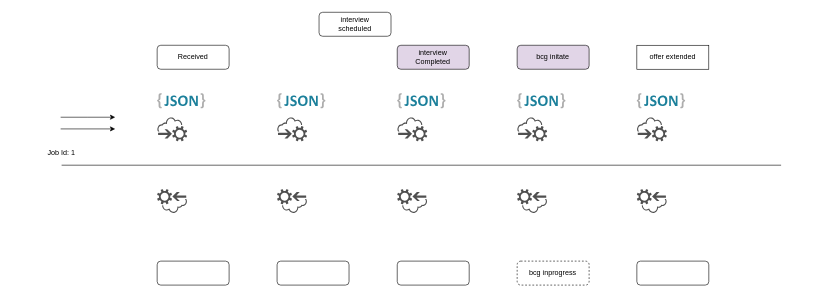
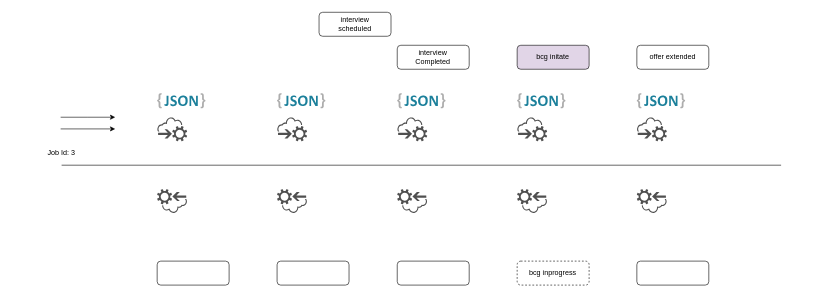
  <mxCell id="0" />
  <mxCell id="1" parent="0" />
  <mxCell id="2" style="edgeStyle=orthogonalEdgeStyle;rounded=0;orthogonalLoop=1;jettySize=auto;html=1;" parent="1" source="3" edge="1"><mxGeometry relative="1" as="geometry"><mxPoint x="191" y="195" as="targetPoint" /></mxGeometry></mxCell>
  <mxCell id="3" value="" style="shape=image;html=1;verticalAlign=top;verticalLabelPosition=bottom;labelBackgroundColor=#ffffff;imageAspect=0;aspect=fixed;image=https://cdn4.iconfinder.com/data/icons/logos-brands-5/24/player-dot-me-128.png" parent="1" vertex="1"><mxGeometry x="20" y="155" width="80" height="80" as="geometry" /></mxCell>
  <mxCell id="4" value="" style="shape=image;html=1;verticalAlign=top;verticalLabelPosition=bottom;labelBackgroundColor=#ffffff;imageAspect=0;aspect=fixed;image=https://cdn4.iconfinder.com/data/icons/logos-brands-5/24/gog-dot-com-128.png" parent="1" vertex="1"><mxGeometry x="1271" y="155" width="80" height="80" as="geometry" /></mxCell>
  <mxCell id="5" value="" style="shape=image;html=1;verticalAlign=top;verticalLabelPosition=bottom;labelBackgroundColor=#ffffff;imageAspect=0;aspect=fixed;image=https://cdn0.iconfinder.com/data/icons/job-seeker/256/graduate_job_seeker_employee_unemployee_work-128.png" parent="1" vertex="1"><mxGeometry x="31" y="235" width="40" height="40" as="geometry" /></mxCell>
- <mxCell id="6" value="Job Id: 1" style="text;html=1;align=center;verticalAlign=middle;resizable=0;points=[];autosize=1;strokeColor=none;" parent="1" vertex="1"><mxGeometry x="71" y="245" width="60" height="20" as="geometry" /></mxCell>
- <mxCell id="7" value="Received" style="rounded=1;whiteSpace=wrap;html=1;" parent="1" vertex="1"><mxGeometry x="261" y="75" width="120" height="40" as="geometry" /></mxCell>
+ <mxCell id="6" value="Job Id: 3" style="text;html=1;align=center;verticalAlign=middle;resizable=0;points=[];autosize=1;strokeColor=none;" parent="1" vertex="1"><mxGeometry x="71" y="245" width="60" height="20" as="geometry" /></mxCell>
  <mxCell id="8" value="interview&lt;br&gt;scheduled" style="rounded=1;whiteSpace=wrap;html=1;" parent="1" vertex="1"><mxGeometry x="531" y="20" width="120" height="40" as="geometry" /></mxCell>
- <mxCell id="9" value="&lt;span&gt;interview&lt;br&gt;Completed&lt;br&gt;&lt;/span&gt;" style="rounded=1;whiteSpace=wrap;html=1;fillColor=#e1d5e7;" parent="1" vertex="1"><mxGeometry x="661.4" y="75" width="120" height="40" as="geometry" /></mxCell>
+ <mxCell id="9" value="&lt;span&gt;interview&lt;br&gt;Completed&lt;br&gt;&lt;/span&gt;" style="rounded=1;whiteSpace=wrap;html=1;" parent="1" vertex="1"><mxGeometry x="661.4" y="75" width="120" height="40" as="geometry" /></mxCell>
  <mxCell id="10" value="&lt;span&gt;bcg initate&lt;/span&gt;" style="rounded=1;whiteSpace=wrap;html=1;fillColor=#e1d5e7;" parent="1" vertex="1"><mxGeometry x="861.4" y="75" width="120" height="40" as="geometry" /></mxCell>
- <mxCell id="11" value="&lt;span&gt;offer extended&lt;/span&gt;" style="whiteSpace=wrap;html=1;rounded=0;" parent="1" vertex="1"><mxGeometry x="1061" y="75" width="120" height="40" as="geometry" /></mxCell>
+ <mxCell id="11" value="&lt;span&gt;offer extended&lt;/span&gt;" style="rounded=1;whiteSpace=wrap;html=1;" parent="1" vertex="1"><mxGeometry x="1061" y="75" width="120" height="40" as="geometry" /></mxCell>
  <mxCell id="12" value="&amp;nbsp;" style="rounded=1;whiteSpace=wrap;html=1;" parent="1" vertex="1"><mxGeometry x="261" y="435" width="120" height="40" as="geometry" /></mxCell>
  <mxCell id="13" value="" style="rounded=1;whiteSpace=wrap;html=1;" parent="1" vertex="1"><mxGeometry x="461" y="435" width="120" height="40" as="geometry" /></mxCell>
  <mxCell id="14" value="&amp;nbsp;" style="rounded=1;whiteSpace=wrap;html=1;" parent="1" vertex="1"><mxGeometry x="661.4" y="435" width="120" height="40" as="geometry" /></mxCell>
  <mxCell id="15" value="bcg inprogress" style="rounded=1;whiteSpace=wrap;html=1;dashed=1;" parent="1" vertex="1"><mxGeometry x="861.4" y="435" width="120" height="40" as="geometry" /></mxCell>
  <mxCell id="16" value="&amp;nbsp;" style="rounded=1;whiteSpace=wrap;html=1;" parent="1" vertex="1"><mxGeometry x="1061" y="435" width="120" height="40" as="geometry" /></mxCell>
  <mxCell id="17" value="" style="dashed=0;outlineConnect=0;html=1;align=center;labelPosition=center;verticalLabelPosition=bottom;verticalAlign=top;shape=mxgraph.weblogos.json_2" parent="1" vertex="1"><mxGeometry x="261" y="155" width="80.4" height="25.2" as="geometry" /></mxCell>
  <mxCell id="18" value="" style="dashed=0;outlineConnect=0;html=1;align=center;labelPosition=center;verticalLabelPosition=bottom;verticalAlign=top;shape=mxgraph.weblogos.json_2" parent="1" vertex="1"><mxGeometry x="461" y="155" width="80.4" height="25.2" as="geometry" /></mxCell>
  <mxCell id="19" value="" style="dashed=0;outlineConnect=0;html=1;align=center;labelPosition=center;verticalLabelPosition=bottom;verticalAlign=top;shape=mxgraph.weblogos.json_2" parent="1" vertex="1"><mxGeometry x="661.4" y="155" width="80.4" height="25.2" as="geometry" /></mxCell>
  <mxCell id="20" value="" style="dashed=0;outlineConnect=0;html=1;align=center;labelPosition=center;verticalLabelPosition=bottom;verticalAlign=top;shape=mxgraph.weblogos.json_2" parent="1" vertex="1"><mxGeometry x="861.4" y="155" width="80.4" height="25.2" as="geometry" /></mxCell>
  <mxCell id="21" value="" style="dashed=0;outlineConnect=0;html=1;align=center;labelPosition=center;verticalLabelPosition=bottom;verticalAlign=top;shape=mxgraph.weblogos.json_2" parent="1" vertex="1"><mxGeometry x="1061" y="155" width="80.4" height="25.2" as="geometry" /></mxCell>
  <mxCell id="22" value="" style="pointerEvents=1;shadow=0;dashed=0;html=1;strokeColor=none;fillColor=#505050;labelPosition=center;verticalLabelPosition=bottom;outlineConnect=0;verticalAlign=top;align=center;shape=mxgraph.office.clouds.cloud_service_request;" parent="1" vertex="1"><mxGeometry x="261" y="195" width="50" height="40" as="geometry" /></mxCell>
  <mxCell id="23" value="" style="shape=image;html=1;verticalAlign=top;verticalLabelPosition=bottom;labelBackgroundColor=#ffffff;imageAspect=0;aspect=fixed;image=https://cdn4.iconfinder.com/data/icons/pinpoint-interface-ii/48/reply-128.png" parent="1" vertex="1"><mxGeometry x="261" y="235" width="40" height="40" as="geometry" /></mxCell>
  <mxCell id="24" value="" style="pointerEvents=1;shadow=0;dashed=0;html=1;strokeColor=none;fillColor=#505050;labelPosition=center;verticalLabelPosition=bottom;outlineConnect=0;verticalAlign=top;align=center;shape=mxgraph.office.clouds.cloud_service_request;" parent="1" vertex="1"><mxGeometry x="461" y="195" width="50" height="40" as="geometry" /></mxCell>
  <mxCell id="25" value="" style="shape=image;html=1;verticalAlign=top;verticalLabelPosition=bottom;labelBackgroundColor=#ffffff;imageAspect=0;aspect=fixed;image=https://cdn4.iconfinder.com/data/icons/pinpoint-interface-ii/48/reply-128.png" parent="1" vertex="1"><mxGeometry x="461" y="235" width="40" height="40" as="geometry" /></mxCell>
  <mxCell id="26" value="" style="pointerEvents=1;shadow=0;dashed=0;html=1;strokeColor=none;fillColor=#505050;labelPosition=center;verticalLabelPosition=bottom;outlineConnect=0;verticalAlign=top;align=center;shape=mxgraph.office.clouds.cloud_service_request;" parent="1" vertex="1"><mxGeometry x="661.4" y="195" width="50" height="40" as="geometry" /></mxCell>
  <mxCell id="27" value="" style="shape=image;html=1;verticalAlign=top;verticalLabelPosition=bottom;labelBackgroundColor=#ffffff;imageAspect=0;aspect=fixed;image=https://cdn4.iconfinder.com/data/icons/pinpoint-interface-ii/48/reply-128.png" parent="1" vertex="1"><mxGeometry x="661.4" y="235" width="40" height="40" as="geometry" /></mxCell>
  <mxCell id="28" value="" style="pointerEvents=1;shadow=0;dashed=0;html=1;strokeColor=none;fillColor=#505050;labelPosition=center;verticalLabelPosition=bottom;outlineConnect=0;verticalAlign=top;align=center;shape=mxgraph.office.clouds.cloud_service_request;" parent="1" vertex="1"><mxGeometry x="861.4" y="195" width="50" height="40" as="geometry" /></mxCell>
  <mxCell id="29" value="" style="shape=image;html=1;verticalAlign=top;verticalLabelPosition=bottom;labelBackgroundColor=#ffffff;imageAspect=0;aspect=fixed;image=https://cdn4.iconfinder.com/data/icons/pinpoint-interface-ii/48/reply-128.png" parent="1" vertex="1"><mxGeometry x="861.4" y="235" width="40" height="40" as="geometry" /></mxCell>
  <mxCell id="30" value="" style="pointerEvents=1;shadow=0;dashed=0;html=1;strokeColor=none;fillColor=#505050;labelPosition=center;verticalLabelPosition=bottom;outlineConnect=0;verticalAlign=top;align=center;shape=mxgraph.office.clouds.cloud_service_request;" parent="1" vertex="1"><mxGeometry x="1061" y="195" width="50" height="40" as="geometry" /></mxCell>
  <mxCell id="31" value="" style="shape=image;html=1;verticalAlign=top;verticalLabelPosition=bottom;labelBackgroundColor=#ffffff;imageAspect=0;aspect=fixed;image=https://cdn4.iconfinder.com/data/icons/pinpoint-interface-ii/48/reply-128.png" parent="1" vertex="1"><mxGeometry x="1061" y="235" width="40" height="40" as="geometry" /></mxCell>
  <mxCell id="32" value="" style="endArrow=none;html=1;" parent="1" edge="1"><mxGeometry width="50" height="50" relative="1" as="geometry"><mxPoint x="101.6" y="275" as="sourcePoint" /><mxPoint x="1301.6" y="275" as="targetPoint" /></mxGeometry></mxCell>
  <mxCell id="33" value="" style="shape=image;html=1;verticalAlign=top;verticalLabelPosition=bottom;labelBackgroundColor=#ffffff;imageAspect=0;aspect=fixed;image=https://cdn4.iconfinder.com/data/icons/logos-brands-5/24/gog-dot-com-128.png" parent="1" vertex="1"><mxGeometry x="1271" y="355" width="80" height="80" as="geometry" /></mxCell>
  <mxCell id="34" value="" style="shape=image;html=1;verticalAlign=top;verticalLabelPosition=bottom;labelBackgroundColor=#ffffff;imageAspect=0;aspect=fixed;image=https://cdn4.iconfinder.com/data/icons/pinpoint-interface-ii/48/reply-128.png;direction=west;" parent="1" vertex="1"><mxGeometry x="261" y="355" width="40" height="40" as="geometry" /></mxCell>
  <mxCell id="35" value="" style="pointerEvents=1;shadow=0;dashed=0;html=1;strokeColor=none;fillColor=#505050;labelPosition=center;verticalLabelPosition=bottom;outlineConnect=0;verticalAlign=top;align=center;shape=mxgraph.office.clouds.cloud_service_request;direction=west;" parent="1" vertex="1"><mxGeometry x="1061" y="315" width="50" height="40" as="geometry" /></mxCell>
  <mxCell id="36" value="" style="shape=image;html=1;verticalAlign=top;verticalLabelPosition=bottom;labelBackgroundColor=#ffffff;imageAspect=0;aspect=fixed;image=https://cdn4.iconfinder.com/data/icons/logos-brands-5/24/player-dot-me-128.png" parent="1" vertex="1"><mxGeometry x="20" y="315" width="80" height="80" as="geometry" /></mxCell>
  <mxCell id="37" value="" style="pointerEvents=1;shadow=0;dashed=0;html=1;strokeColor=none;fillColor=#505050;labelPosition=center;verticalLabelPosition=bottom;outlineConnect=0;verticalAlign=top;align=center;shape=mxgraph.office.clouds.cloud_service_request;direction=west;" parent="1" vertex="1"><mxGeometry x="861.4" y="315" width="50" height="40" as="geometry" /></mxCell>
  <mxCell id="38" value="" style="pointerEvents=1;shadow=0;dashed=0;html=1;strokeColor=none;fillColor=#505050;labelPosition=center;verticalLabelPosition=bottom;outlineConnect=0;verticalAlign=top;align=center;shape=mxgraph.office.clouds.cloud_service_request;direction=west;" parent="1" vertex="1"><mxGeometry x="661.4" y="315" width="50" height="40" as="geometry" /></mxCell>
  <mxCell id="39" value="" style="pointerEvents=1;shadow=0;dashed=0;html=1;strokeColor=none;fillColor=#505050;labelPosition=center;verticalLabelPosition=bottom;outlineConnect=0;verticalAlign=top;align=center;shape=mxgraph.office.clouds.cloud_service_request;direction=west;" parent="1" vertex="1"><mxGeometry x="461" y="315" width="50" height="40" as="geometry" /></mxCell>
  <mxCell id="40" value="" style="pointerEvents=1;shadow=0;dashed=0;html=1;strokeColor=none;fillColor=#505050;labelPosition=center;verticalLabelPosition=bottom;outlineConnect=0;verticalAlign=top;align=center;shape=mxgraph.office.clouds.cloud_service_request;direction=west;" parent="1" vertex="1"><mxGeometry x="261" y="315" width="50" height="40" as="geometry" /></mxCell>
  <mxCell id="41" value="" style="shape=image;html=1;verticalAlign=top;verticalLabelPosition=bottom;labelBackgroundColor=#ffffff;imageAspect=0;aspect=fixed;image=https://cdn4.iconfinder.com/data/icons/pinpoint-interface-ii/48/reply-128.png;direction=west;" parent="1" vertex="1"><mxGeometry x="461" y="355" width="40" height="40" as="geometry" /></mxCell>
  <mxCell id="42" value="" style="shape=image;html=1;verticalAlign=top;verticalLabelPosition=bottom;labelBackgroundColor=#ffffff;imageAspect=0;aspect=fixed;image=https://cdn4.iconfinder.com/data/icons/pinpoint-interface-ii/48/reply-128.png;direction=west;" parent="1" vertex="1"><mxGeometry x="661.4" y="355" width="40" height="40" as="geometry" /></mxCell>
  <mxCell id="43" value="" style="shape=image;html=1;verticalAlign=top;verticalLabelPosition=bottom;labelBackgroundColor=#ffffff;imageAspect=0;aspect=fixed;image=https://cdn4.iconfinder.com/data/icons/pinpoint-interface-ii/48/reply-128.png;direction=west;" parent="1" vertex="1"><mxGeometry x="861.4" y="355" width="40" height="40" as="geometry" /></mxCell>
  <mxCell id="44" value="" style="shape=image;html=1;verticalAlign=top;verticalLabelPosition=bottom;labelBackgroundColor=#ffffff;imageAspect=0;aspect=fixed;image=https://cdn4.iconfinder.com/data/icons/pinpoint-interface-ii/48/reply-128.png;direction=west;" parent="1" vertex="1"><mxGeometry x="1061" y="355" width="40" height="40" as="geometry" /></mxCell>
  <mxCell id="45" style="edgeStyle=orthogonalEdgeStyle;rounded=0;orthogonalLoop=1;jettySize=auto;html=1;" parent="1" edge="1"><mxGeometry relative="1" as="geometry"><mxPoint x="191" y="214.5" as="targetPoint" /><mxPoint x="100" y="214.5" as="sourcePoint" /></mxGeometry></mxCell>
  <mxCell id="46" value="" style="shape=image;html=1;verticalAlign=top;verticalLabelPosition=bottom;labelBackgroundColor=#ffffff;imageAspect=0;aspect=fixed;image=https://cdn2.iconfinder.com/data/icons/social-media-2259/512/calendar-128.png" parent="1" vertex="1"><mxGeometry x="381" y="75" width="40" height="40" as="geometry" /></mxCell>
  <mxCell id="47" value="" style="shape=image;html=1;verticalAlign=top;verticalLabelPosition=bottom;labelBackgroundColor=#ffffff;imageAspect=0;aspect=fixed;image=https://cdn2.iconfinder.com/data/icons/social-media-2259/512/calendar-128.png" parent="1" vertex="1"><mxGeometry x="581" y="75" width="40" height="40" as="geometry" /></mxCell>
  <mxCell id="48" value="" style="shape=image;html=1;verticalAlign=top;verticalLabelPosition=bottom;labelBackgroundColor=#ffffff;imageAspect=0;aspect=fixed;image=https://cdn2.iconfinder.com/data/icons/social-media-2259/512/calendar-128.png" parent="1" vertex="1"><mxGeometry x="781.4" y="75" width="40" height="40" as="geometry" /></mxCell>
  <mxCell id="49" value="" style="shape=image;html=1;verticalAlign=top;verticalLabelPosition=bottom;labelBackgroundColor=#ffffff;imageAspect=0;aspect=fixed;image=https://cdn2.iconfinder.com/data/icons/social-media-2259/512/calendar-128.png" parent="1" vertex="1"><mxGeometry x="981.4" y="75" width="40" height="40" as="geometry" /></mxCell>
  <mxCell id="50" value="" style="shape=image;html=1;verticalAlign=top;verticalLabelPosition=bottom;labelBackgroundColor=#ffffff;imageAspect=0;aspect=fixed;image=https://cdn2.iconfinder.com/data/icons/social-media-2259/512/calendar-128.png" parent="1" vertex="1"><mxGeometry x="1181" y="75" width="40" height="40" as="geometry" /></mxCell>
  <mxCell id="51" value="" style="shape=image;html=1;verticalAlign=top;verticalLabelPosition=bottom;labelBackgroundColor=#ffffff;imageAspect=0;aspect=fixed;image=https://cdn2.iconfinder.com/data/icons/social-media-2259/512/calendar-128.png" parent="1" vertex="1"><mxGeometry x="381" y="435" width="40" height="40" as="geometry" /></mxCell>
  <mxCell id="52" value="" style="shape=image;html=1;verticalAlign=top;verticalLabelPosition=bottom;labelBackgroundColor=#ffffff;imageAspect=0;aspect=fixed;image=https://cdn2.iconfinder.com/data/icons/social-media-2259/512/calendar-128.png" parent="1" vertex="1"><mxGeometry x="581" y="435" width="40" height="40" as="geometry" /></mxCell>
  <mxCell id="53" value="" style="shape=image;html=1;verticalAlign=top;verticalLabelPosition=bottom;labelBackgroundColor=#ffffff;imageAspect=0;aspect=fixed;image=https://cdn2.iconfinder.com/data/icons/social-media-2259/512/calendar-128.png" parent="1" vertex="1"><mxGeometry x="781.4" y="435" width="40" height="40" as="geometry" /></mxCell>
  <mxCell id="54" value="" style="shape=image;html=1;verticalAlign=top;verticalLabelPosition=bottom;labelBackgroundColor=#ffffff;imageAspect=0;aspect=fixed;image=https://cdn2.iconfinder.com/data/icons/social-media-2259/512/calendar-128.png;fontStyle=1" parent="1" vertex="1"><mxGeometry x="981.4" y="435" width="40" height="40" as="geometry" /></mxCell>
  <mxCell id="55" value="" style="shape=image;html=1;verticalAlign=top;verticalLabelPosition=bottom;labelBackgroundColor=#ffffff;imageAspect=0;aspect=fixed;image=https://cdn2.iconfinder.com/data/icons/social-media-2259/512/calendar-128.png" parent="1" vertex="1"><mxGeometry x="1181" y="435" width="40" height="40" as="geometry" /></mxCell>
